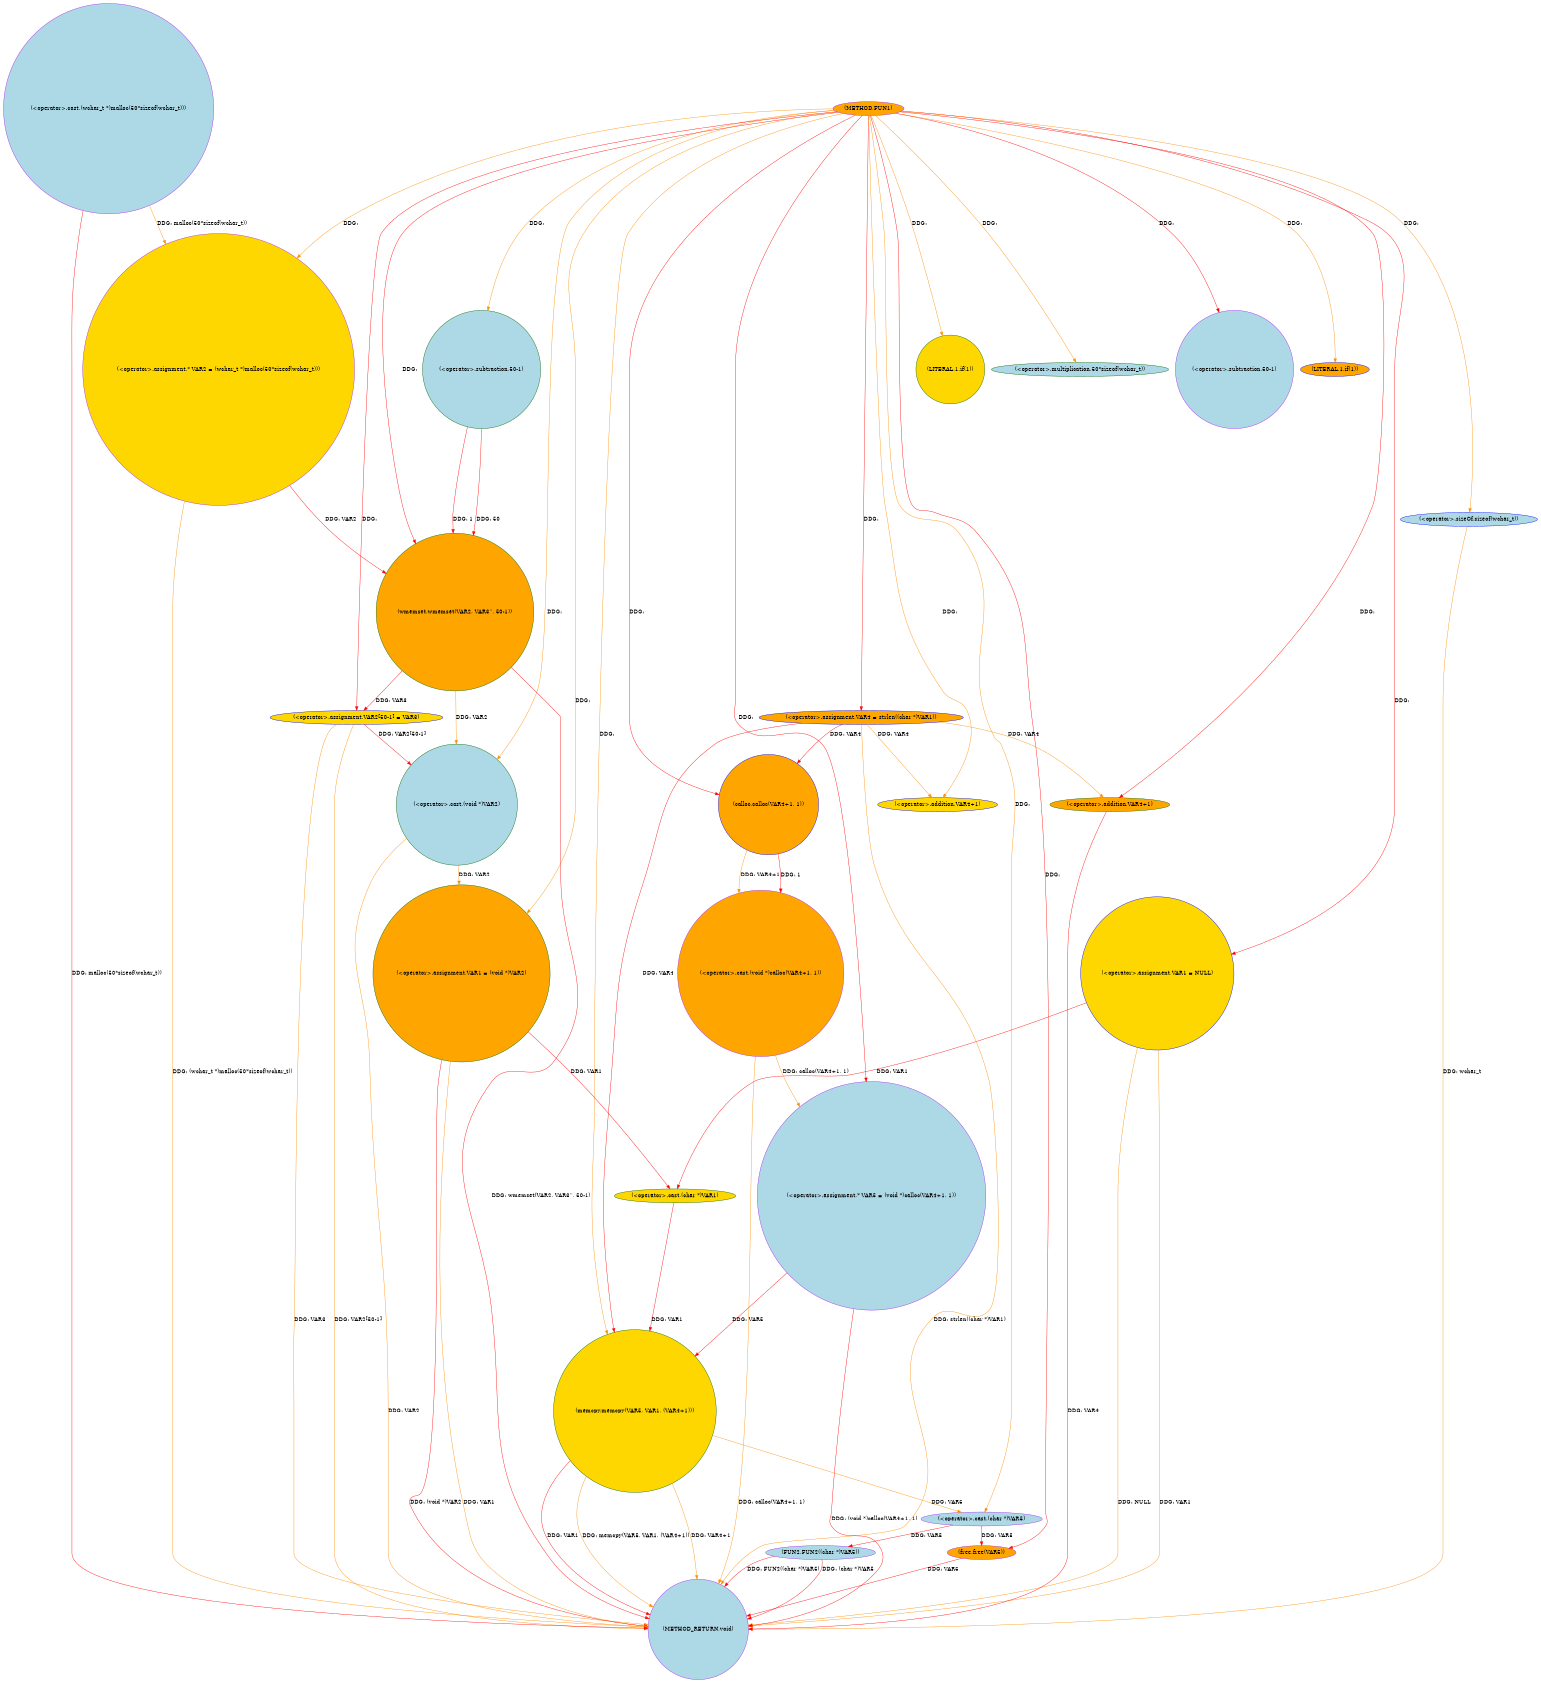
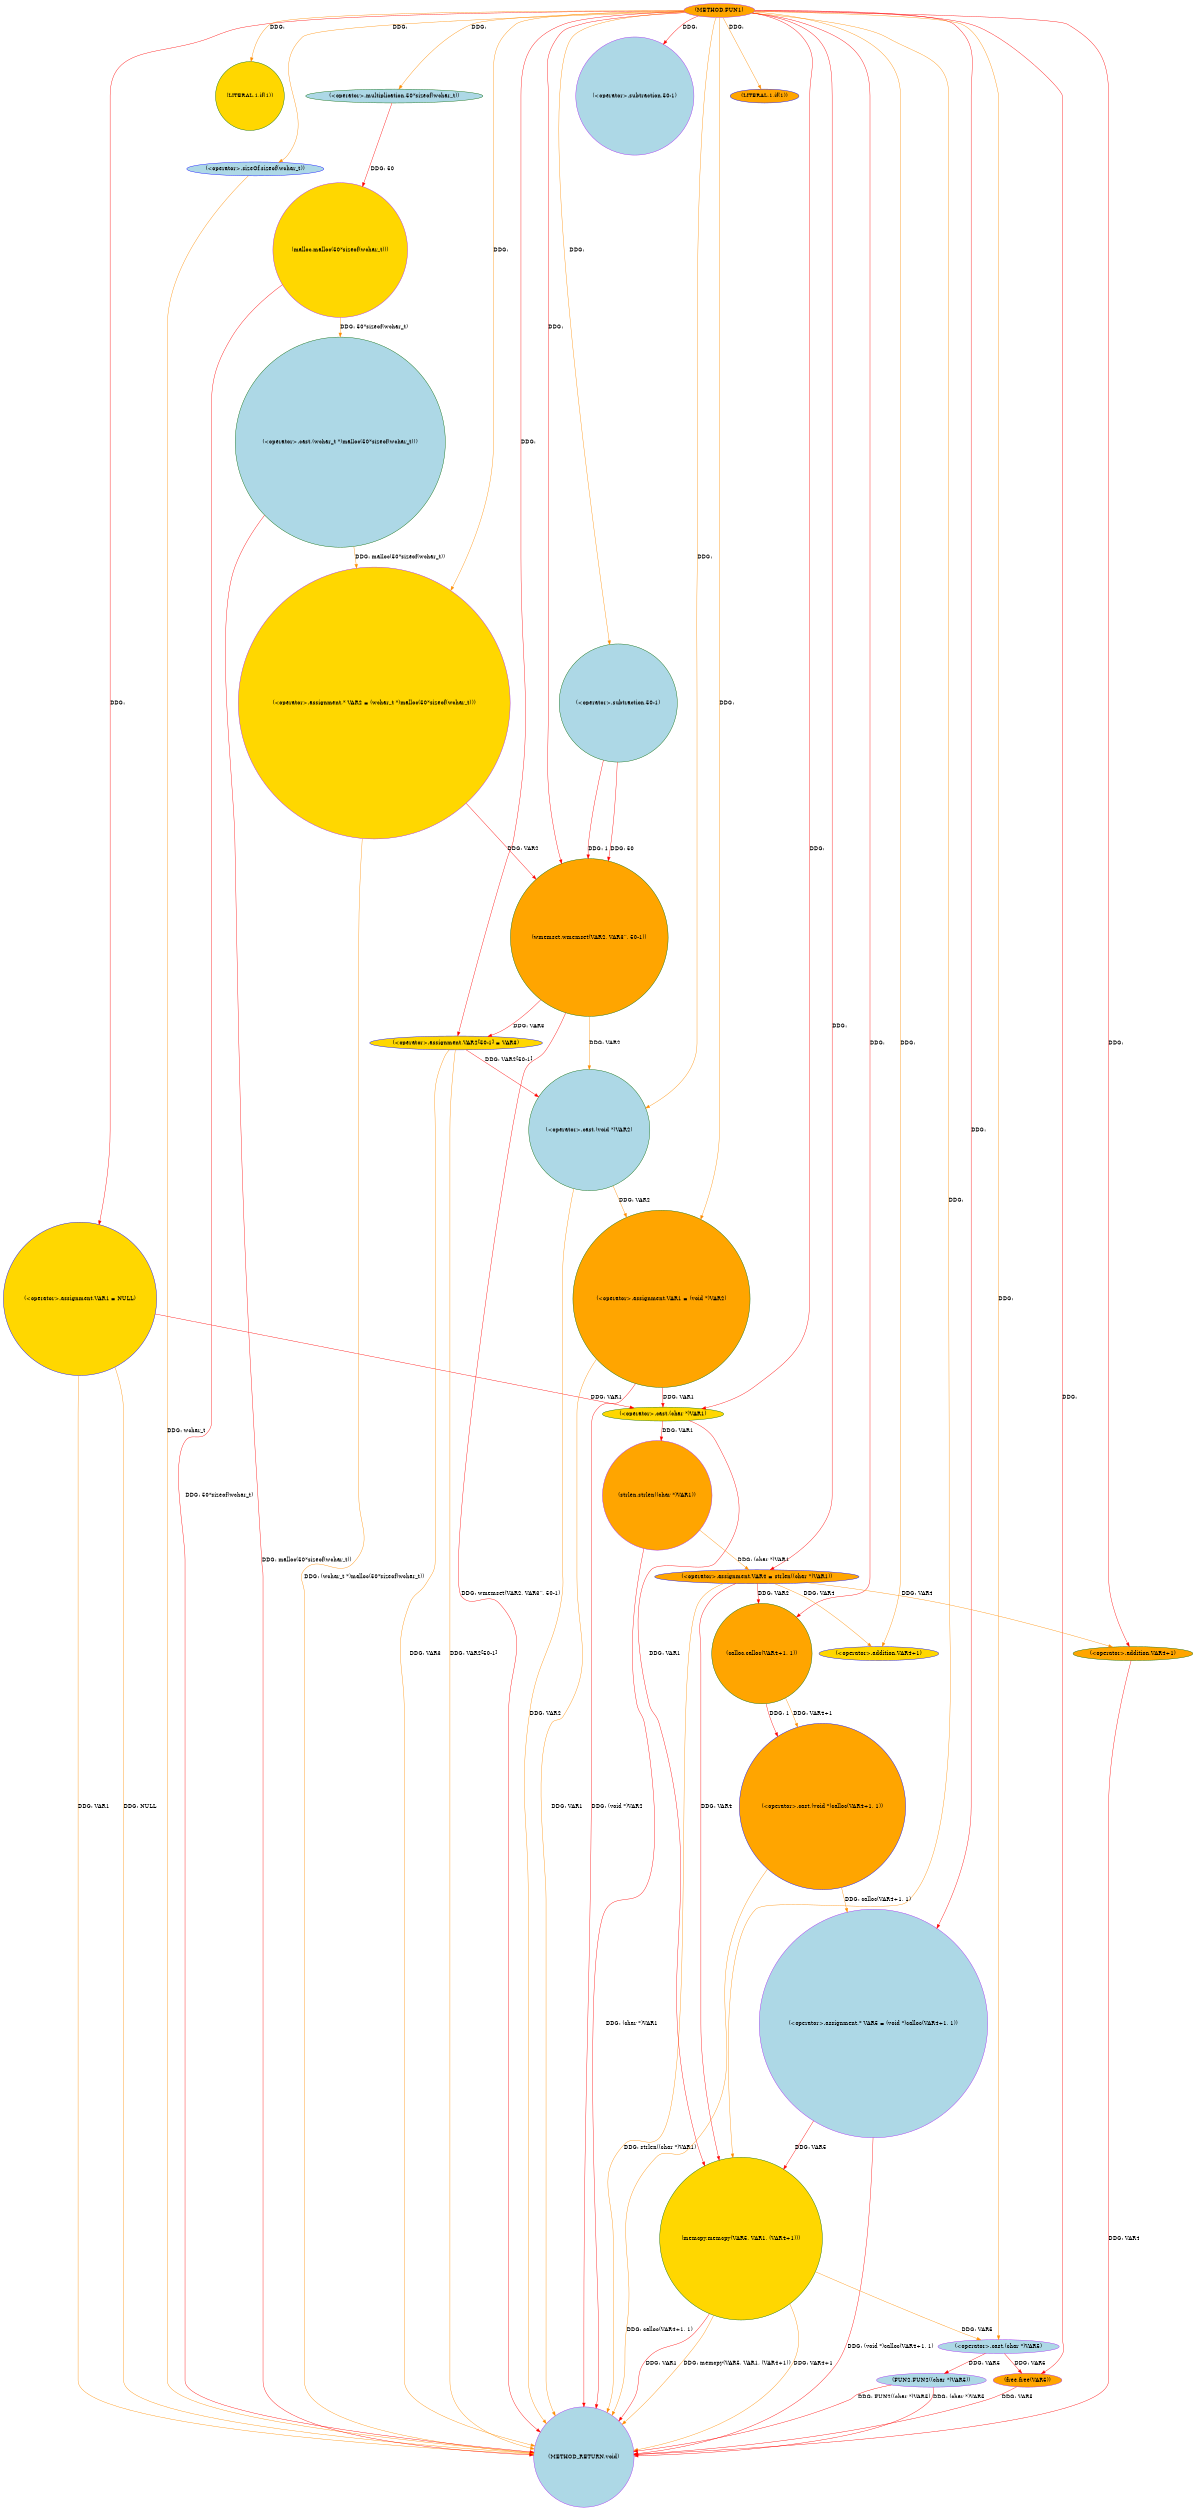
  digraph {
    node [color=purple fillcolor=orange shape=circle style=filled]
    edge [color=red]
    n1 [label="(METHOD,FUN1)" shape=ellipse]
    n2 [color=blue fillcolor=gold label="(<operator>.assignment,VAR1 = NULL)"]
    n3 [color=darkgreen fillcolor=gold label="(LITERAL,1,if(1))"]
    n4 [fillcolor=gold label="(<operator>.assignment,* VAR2 = (wchar_t *)malloc(50*sizeof(wchar_t)))"]
    n5 [color=darkgreen fillcolor=lightblue label="(<operator>.multiplication,50*sizeof(wchar_t))" shape=ellipse]
    n6 [color=blue fillcolor=lightblue label="(<operator>.sizeOf,sizeof(wchar_t))" shape=ellipse]
    n7 [color=darkgreen label="(wmemset,wmemset(VAR2, VAR3'', 50-1))"]
    n8 [color=darkgreen fillcolor=lightblue label="(<operator>.subtraction,50-1)"]
    n9 [color=blue fillcolor=gold label="(<operator>.assignment,VAR2[50-1] = VAR3)" shape=ellipse]
    n10 [fillcolor=lightblue label="(<operator>.subtraction,50-1)"]
    n11 [color=darkgreen label="(<operator>.assignment,VAR1 = (void *)VAR2)"]
    n12 [color=darkgreen fillcolor=lightblue label="(<operator>.cast,(void *)VAR2)"]
    n13 [color=blue label="(LITERAL,1,if(1))" shape=ellipse]
    n14 [color=blue label="(<operator>.assignment,VAR4 = strlen((char *)VAR1))" shape=ellipse]
    n15 [color=darkgreen fillcolor=gold label="(<operator>.cast,(char *)VAR1)" shape=ellipse]
    n16 [fillcolor=lightblue label="(<operator>.assignment,* VAR5 = (void *)calloc(VAR4+1, 1))"]
-   n17 [color=blue label="(calloc,calloc(VAR4+1, 1))"]
+   n17 [color=darkgreen label="(calloc,calloc(VAR4+1, 1))"]
    n18 [color=blue fillcolor=gold label="(<operator>.addition,VAR4+1)" shape=ellipse]
    n19 [color=darkgreen fillcolor=gold label="(memcpy,memcpy(VAR5, VAR1, (VAR4+1)))"]
    n20 [color=darkgreen label="(<operator>.addition,VAR4+1)" shape=ellipse]
    n21 [fillcolor=lightblue label="(<operator>.cast,(char *)VAR5)" shape=ellipse]
    n22 [label="(free,free(VAR5))" shape=ellipse]
    n23 [fillcolor=lightblue label="(METHOD_RETURN,void)"]
-   n26 [label="(<operator>.cast,(void *)calloc(VAR4+1, 1))"]
+   n24 [fillcolor=gold label="(malloc,malloc(50*sizeof(wchar_t)))"]
+   n25 [label="(strlen,strlen((char *)VAR1))"]
+   n26 [color=blue label="(<operator>.cast,(void *)calloc(VAR4+1, 1))"]
    n27 [fillcolor=lightblue label="(FUN2,FUN2((char *)VAR5))" shape=ellipse]
-   n28 [fillcolor=lightblue label="(<operator>.cast,(wchar_t *)malloc(50*sizeof(wchar_t)))"]
+   n28 [color=darkgreen fillcolor=lightblue label="(<operator>.cast,(wchar_t *)malloc(50*sizeof(wchar_t)))"]
    n1 -> n2 [label="DDG: "]
    n1 -> n3 [color=darkorange label="DDG: "]
    n1 -> n4 [color=darkorange label="DDG: "]
    n1 -> n5 [color=darkorange label="DDG: "]
    n1 -> n6 [color=darkorange label="DDG: "]
    n1 -> n7 [label="DDG: "]
    n1 -> n8 [color=darkorange label="DDG: "]
    n1 -> n9 [label="DDG: "]
    n1 -> n10 [label="DDG: "]
    n1 -> n11 [color=darkorange label="DDG: "]
    n1 -> n12 [color=darkorange label="DDG: "]
    n1 -> n13 [color=darkorange label="DDG: "]
    n1 -> n14 [label="DDG: "]
+   n1 -> n15 [label="DDG: "]
    n1 -> n16 [label="DDG: "]
    n1 -> n17 [label="DDG: "]
    n1 -> n18 [color=darkorange label="DDG: "]
    n1 -> n19 [color=darkorange label="DDG: "]
    n1 -> n20 [label="DDG: "]
    n1 -> n21 [color=darkorange label="DDG: "]
    n1 -> n22 [label="DDG: "]
    n2 -> n15 [label="DDG: VAR1"]
    n2 -> n23 [color=darkorange label="DDG: VAR1"]
    n2 -> n23 [color=darkorange label="DDG: NULL"]
    n4 -> n7 [label="DDG: VAR2"]
    n4 -> n23 [color=darkorange label="DDG: (wchar_t *)malloc(50*sizeof(wchar_t))"]
+   n5 -> n24 [label="DDG: 50"]
    n6 -> n23 [color=darkorange label="DDG: wchar_t"]
    n7 -> n9 [label="DDG: VAR3"]
    n7 -> n12 [color=darkorange label="DDG: VAR2"]
    n7 -> n23 [label="DDG: wmemset(VAR2, VAR3'', 50-1)"]
    n8 -> n7 [label="DDG: 50"]
    n8 -> n7 [label="DDG: 1"]
    n9 -> n12 [label="DDG: VAR2[50-1]"]
    n9 -> n23 [color=darkorange label="DDG: VAR3"]
    n9 -> n23 [color=darkorange label="DDG: VAR2[50-1]"]
    n11 -> n15 [label="DDG: VAR1"]
    n11 -> n23 [color=darkorange label="DDG: VAR1"]
    n11 -> n23 [label="DDG: (void *)VAR2"]
    n12 -> n11 [color=darkorange label="DDG: VAR2"]
    n12 -> n23 [color=darkorange label="DDG: VAR2"]
-   n14 -> n17 [label="DDG: VAR4"]
+   n14 -> n17 [label="DDG: VAR2"]
    n14 -> n18 [color=darkorange label="DDG: VAR4"]
    n14 -> n19 [label="DDG: VAR4"]
    n14 -> n20 [color=darkorange label="DDG: VAR4"]
    n14 -> n23 [color=darkorange label="DDG: strlen((char *)VAR1)"]
    n15 -> n19 [label="DDG: VAR1"]
+   n15 -> n25 [label="DDG: VAR1"]
    n16 -> n19 [label="DDG: VAR5"]
    n16 -> n23 [label="DDG: (void *)calloc(VAR4+1, 1)"]
    n17 -> n26 [color=darkorange label="DDG: VAR4+1"]
    n17 -> n26 [label="DDG: 1"]
    n19 -> n21 [color=darkorange label="DDG: VAR5"]
    n19 -> n23 [color=darkorange label="DDG: memcpy(VAR5, VAR1, (VAR4+1))"]
    n19 -> n23 [color=darkorange label="DDG: VAR4+1"]
    n19 -> n23 [label="DDG: VAR1"]
    n20 -> n23 [label="DDG: VAR4"]
    n21 -> n22 [label="DDG: VAR5"]
    n21 -> n27 [label="DDG: VAR5"]
    n22 -> n23 [label="DDG: VAR5"]
+   n24 -> n23 [label="DDG: 50*sizeof(wchar_t)"]
+   n24 -> n28 [color=darkorange label="DDG: 50*sizeof(wchar_t)"]
+   n25 -> n14 [color=darkorange label="DDG: (char *)VAR1"]
+   n25 -> n23 [label="DDG: (char *)VAR1"]
    n26 -> n16 [color=darkorange label="DDG: calloc(VAR4+1, 1)"]
    n26 -> n23 [color=darkorange label="DDG: calloc(VAR4+1, 1)"]
    n27 -> n23 [label="DDG: FUN2((char *)VAR5)"]
    n27 -> n23 [label="DDG: (char *)VAR5"]
    n28 -> n4 [color=darkorange label="DDG: malloc(50*sizeof(wchar_t))"]
    n28 -> n23 [label="DDG: malloc(50*sizeof(wchar_t))"]
  }
